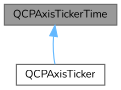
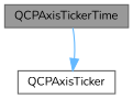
  digraph {
    fontname=Nunito
    node [color=gray40 fontname=Nunito fontsize=10 shape=box style=filled]
    n1 [fillcolor=grey60 fontcolor=black height=0.2 label=QCPAxisTickerTime width=0.4]
    n2 [fillcolor=white height=0.2 label=QCPAxisTicker width=0.4]
-   n1 -> n2 [color=steelblue1 dir=back fontname=Nunito fontsize=10 labelfontname=Helvetica labelfontsize=10 style=solid]
+   n2 -> n1 [color=steelblue1 dir=back fontname=Nunito fontsize=10 labelfontname=Helvetica labelfontsize=10 style=solid]
  }
